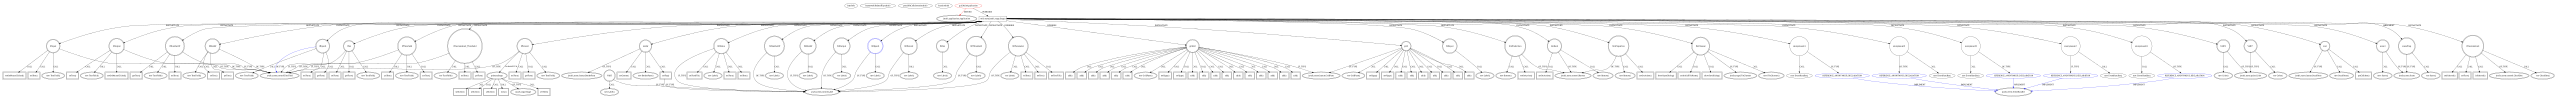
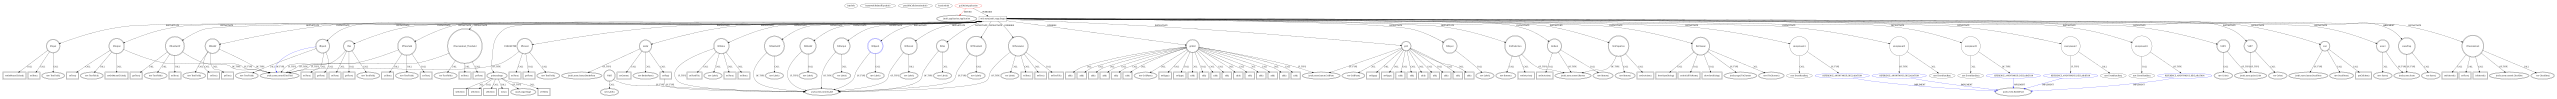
  digraph {
    fontname="PT Serif"
    node [fontname="PT Serif" isFrameworkType=true vertexType=INSIDE_CALL peripheries=2 shape=box]
    edge [fontname="PT Serif"]
    baseInfo [category=extension_graph graphId=822 isAnonymous=false possibleRelation=true isFrameworkType="" vertexType="" peripheries="" shape=""]
    frameworkRelatedTypesInfo [0="javafx.application.Application" isFrameworkType="" vertexType="" peripheries="" shape=""]
    possibleCollaborationsInfo [0="822~OVERRIDING_METHOD_DECLARATION-INSTANTIATION-~javafx.application.Application ~javafx.event.EventHandler ~false~true" isFrameworkType="" vertexType="" peripheries="" shape=""]
    locationInfo [contextSignature=MainApplication filePath="/LukasBuchert-Stockmarketprediction_ANFIS/Stockmarketprediction_ANFIS-master/StockMarketPrediction/src/gui/MainApplication.java" graphId=822 projectName="LukasBuchert-Stockmarketprediction_ANFIS" isFrameworkType="" vertexType="" peripheries="" shape=""]
    n5 [color=red isFrameworkType=false label="gui.MainApplication" vertexType=ROOT_CLIENT_CLASS_DECLARATION peripheries="" shape=""]
    n6 [label="javafx.application.Application" vertexType=FRAMEWORK_CLASS_TYPE shape=""]
    n7 [isFrameworkType=false label="void start(javafx.stage.Stage)" vertexType=OVERRIDING_METHOD_DECLARATION peripheries=""]
    n8 [label=primaryStage vertexType=PARAMETER_DECLARATION shape=""]
    n9 [label=border shape=circle vertexType=VARIABLE_EXPRESION]
    n10 [label=grid shape=circle vertexType=VARIABLE_EXPRESION]
    n11 [label=lblInput shape=circle vertexType=VARIABLE_EXPRESION]
    n12 [label=lblOutput shape=circle vertexType=VARIABLE_EXPRESION]
    n13 [label=lblStatus shape=circle vertexType=VARIABLE_EXPRESION]
    n14 [label=btnProperties shape=circle vertexType=VARIABLE_EXPRESION]
    n15 [label=btnPrediction shape=circle vertexType=VARIABLE_EXPRESION]
    n16 [label=tfInput shape=circle vertexType=VARIABLE_EXPRESION]
    n17 [label=tfOutput shape=circle vertexType=VARIABLE_EXPRESION]
    n18 [label=fileChooser shape=circle vertexType=VARIABLE_EXPRESION]
    n19 [isFrameworkType=false label=anonymous24 shape=circle vertexType=VARIABLE_EXPRESION peripheries=""]
    n20 [isFrameworkType=false label=anonymous28 shape=circle vertexType=VARIABLE_EXPRESION peripheries=""]
    n21 [isFrameworkType=false label=anonymous33 shape=circle vertexType=VARIABLE_EXPRESION peripheries=""]
    n22 [label=VAR37 shape=circle vertexType=VARIABLE_EXPRESION]
    n23 [label=root shape=circle vertexType=VARIABLE_EXPRESION]
    n24 [label=scene1 shape=circle vertexType=VARIABLE_EXPRESION]
    n25 [label=lblNumberOf shape=circle vertexType=VARIABLE_EXPRESION]
    n26 [label=lblMembf shape=circle vertexType=VARIABLE_EXPRESION]
    n27 [color=blue label=lblEpoch shape=circle vertexType=VARIABLE_EXPRESION]
    n28 [label=lblPercent shape=circle vertexType=VARIABLE_EXPRESION]
    n29 [label=lblIter shape=circle vertexType=VARIABLE_EXPRESION]
    n30 [label=lblThreshold shape=circle vertexType=VARIABLE_EXPRESION]
    n31 [label=lblParameter shape=circle vertexType=VARIABLE_EXPRESION]
    n32 [label=tfNumberOf shape=circle vertexType=VARIABLE_EXPRESION]
    n33 [label=tfPercent shape=circle vertexType=VARIABLE_EXPRESION]
    n34 [label=tfMembf shape=circle vertexType=VARIABLE_EXPRESION]
    n35 [label=tfEpoch shape=circle vertexType=VARIABLE_EXPRESION]
    n36 [label=tfIter shape=circle vertexType=VARIABLE_EXPRESION]
    n37 [label=tfThreshold shape=circle vertexType=VARIABLE_EXPRESION]
    n38 [label=tfCustomstock_Threshold shape=circle vertexType=VARIABLE_EXPRESION]
    n39 [label=tfCustomstock shape=circle vertexType=VARIABLE_EXPRESION]
    n40 [label=btnBack shape=circle vertexType=VARIABLE_EXPRESION]
    n41 [isFrameworkType=false label=anonymous67 shape=circle vertexType=VARIABLE_EXPRESION peripheries=""]
    n42 [label=VAR79 shape=circle vertexType=VARIABLE_EXPRESION]
    n43 [label=gridAll shape=circle vertexType=VARIABLE_EXPRESION]
    n44 [label=sceneProp shape=circle vertexType=VARIABLE_EXPRESION]
    n45 [isFrameworkType=false label=anonymous102 shape=circle vertexType=VARIABLE_EXPRESION peripheries=""]
    n46 [label="javafx.stage.Stage" vertexType=FRAMEWORK_CLASS_TYPE shape=""]
    n47 [label="setTitle()"]
    n48 [label="setScene()"]
    n49 [label="setScene()"]
    n50 [label="setScene()"]
    n51 [label="show()"]
    n52 [label="javafx.scene.layout.BorderPane" vertexType=FRAMEWORK_CLASS_TYPE shape=""]
    n53 [label="new BorderPane()" vertexType=CONSTRUCTOR_CALL shape=""]
    n54 [label="setTop()"]
    n55 [label="setCenter()"]
    n56 [label=VAR3 shape=circle vertexType=VARIABLE_EXPRESION]
    n57 [label="javafx.scene.control.Label" vertexType=FRAMEWORK_CLASS_TYPE shape=""]
    n58 [label="new Label()" vertexType=CONSTRUCTOR_CALL shape=""]
    n59 [label="javafx.scene.layout.GridPane" vertexType=FRAMEWORK_CLASS_TYPE shape=""]
    n60 [label="new GridPane()" vertexType=CONSTRUCTOR_CALL shape=""]
    n61 [label="setHgap()"]
    n62 [label="setVgap()"]
    n63 [label="add()"]
    n64 [label="add()"]
    n65 [label="add()"]
    n66 [label="add()"]
    n67 [label="add()"]
    n68 [label="add()"]
    n69 [label="add()"]
    n70 [label="new Label()" vertexType=CONSTRUCTOR_CALL shape=""]
    n71 [label="new Label()" vertexType=CONSTRUCTOR_CALL shape=""]
    n72 [label="new Label()" vertexType=CONSTRUCTOR_CALL shape=""]
    n73 [label="setText()"]
    n74 [label="setText()"]
    n75 [label="setTextFill()"]
    n76 [label="javafx.scene.control.Button" vertexType=FRAMEWORK_CLASS_TYPE shape=""]
    n77 [label="new Button()" vertexType=CONSTRUCTOR_CALL shape=""]
    n78 [label="setOnAction()"]
    n79 [label="new Button()" vertexType=CONSTRUCTOR_CALL shape=""]
    n80 [label="setOnAction()"]
    n81 [label="javafx.scene.control.TextField" vertexType=FRAMEWORK_CLASS_TYPE shape=""]
    n82 [label="new TextField()" vertexType=CONSTRUCTOR_CALL shape=""]
    n83 [label="setOnMouseClicked()"]
    n84 [label="setText()"]
    n85 [label="new TextField()" vertexType=CONSTRUCTOR_CALL shape=""]
    n86 [label="setOnMouseClicked()"]
    n87 [label="setText()"]
    n88 [label="javafx.stage.FileChooser" vertexType=FRAMEWORK_CLASS_TYPE shape=""]
    n89 [label="new FileChooser()" vertexType=CONSTRUCTOR_CALL shape=""]
    n90 [label="showOpenDialog()"]
    n91 [label="setInitialFileName()"]
    n92 [label="showSaveDialog()"]
    n93 [color=blue isFrameworkType=false label=REFERENCE_ANONYMOUS_DECLARATION vertexType=REFERENCE_ANONYMOUS_DECLARATION peripheries="" shape=""]
    n94 [isFrameworkType=false label="new EventHandler()" vertexType=CONSTRUCTOR_CALL peripheries="" shape=""]
    n95 [color=blue isFrameworkType=false label=REFERENCE_ANONYMOUS_DECLARATION vertexType=REFERENCE_ANONYMOUS_DECLARATION peripheries="" shape=""]
    n96 [isFrameworkType=false label="new EventHandler()" vertexType=CONSTRUCTOR_CALL peripheries="" shape=""]
    n97 [color=blue isFrameworkType=false label=REFERENCE_ANONYMOUS_DECLARATION vertexType=REFERENCE_ANONYMOUS_DECLARATION peripheries="" shape=""]
    n98 [isFrameworkType=false label="new EventHandler()" vertexType=CONSTRUCTOR_CALL peripheries="" shape=""]
    n99 [label="javafx.scene.paint.Color" vertexType=FRAMEWORK_CLASS_TYPE shape=""]
    n100 [label="new Color()" vertexType=CONSTRUCTOR_CALL shape=""]
    n101 [label="javafx.scene.layout.StackPane" vertexType=FRAMEWORK_CLASS_TYPE shape=""]
    n102 [label="new StackPane()" vertexType=CONSTRUCTOR_CALL shape=""]
    n103 [label="getChildren()"]
    n104 [label="javafx.scene.Scene" vertexType=FRAMEWORK_CLASS_TYPE shape=""]
    n105 [label="new Scene()" vertexType=CONSTRUCTOR_CALL shape=""]
    n106 [label="new Label()" vertexType=CONSTRUCTOR_CALL shape=""]
    n107 [label="new Label()" vertexType=CONSTRUCTOR_CALL shape=""]
    n108 [label="new Label()" vertexType=CONSTRUCTOR_CALL shape=""]
    n109 [label="new Label()" vertexType=CONSTRUCTOR_CALL shape=""]
    n110 [label="new Label()" vertexType=CONSTRUCTOR_CALL shape=""]
    n111 [label="new Label()" vertexType=CONSTRUCTOR_CALL shape=""]
    n112 [label="new Label()" vertexType=CONSTRUCTOR_CALL shape=""]
    n113 [label="setText()"]
    n114 [label="setText()"]
    n115 [label="setTextFill()"]
    n116 [label="new TextField()" vertexType=CONSTRUCTOR_CALL shape=""]
    n117 [label="setText()"]
    n118 [label="getText()"]
    n119 [label="new TextField()" vertexType=CONSTRUCTOR_CALL shape=""]
    n120 [label="setText()"]
    n121 [label="getText()"]
    n122 [label="new TextField()" vertexType=CONSTRUCTOR_CALL shape=""]
    n123 [label="setText()"]
    n124 [label="getText()"]
    n125 [label="new TextField()" vertexType=CONSTRUCTOR_CALL shape=""]
    n126 [label="setText()"]
    n127 [label="getText()"]
    n128 [label="new TextField()" vertexType=CONSTRUCTOR_CALL shape=""]
    n129 [label="setText()"]
    n130 [label="getText()"]
    n131 [label="new TextField()" vertexType=CONSTRUCTOR_CALL shape=""]
    n132 [label="setText()"]
    n133 [label="getText()"]
    n134 [label="new TextField()" vertexType=CONSTRUCTOR_CALL shape=""]
    n135 [label="setText()"]
    n136 [label="getText()"]
    n137 [label="javafx.scene.control.CheckBox" vertexType=FRAMEWORK_CLASS_TYPE shape=""]
    n138 [label="new CheckBox()" vertexType=CONSTRUCTOR_CALL shape=""]
    n139 [label="setSelected()"]
    n140 [label="setText()"]
    n141 [label="isSelected()"]
    n142 [label="new Button()" vertexType=CONSTRUCTOR_CALL shape=""]
    n143 [label="setOnAction()"]
    n144 [color=blue isFrameworkType=false label=REFERENCE_ANONYMOUS_DECLARATION vertexType=REFERENCE_ANONYMOUS_DECLARATION peripheries="" shape=""]
    n145 [isFrameworkType=false label="new EventHandler()" vertexType=CONSTRUCTOR_CALL peripheries="" shape=""]
    n146 [label="new Color()" vertexType=CONSTRUCTOR_CALL shape=""]
    n147 [label="new GridPane()" vertexType=CONSTRUCTOR_CALL shape=""]
    n148 [label="setHgap()"]
    n149 [label="setVgap()"]
    n150 [label="add()"]
    n151 [label="add()"]
    n152 [label="add()"]
    n153 [label="add()"]
    n154 [label="add()"]
    n155 [label="add()"]
    n156 [label="add()"]
    n157 [label="add()"]
    n158 [label="add()"]
    n159 [label="add()"]
    n160 [label="add()"]
    n161 [label="add()"]
    n162 [label="add()"]
    n163 [label="add()"]
    n164 [label="add()"]
    n165 [label="add()"]
    n166 [label="new Scene()" vertexType=CONSTRUCTOR_CALL shape=""]
    n167 [color=blue isFrameworkType=false label=REFERENCE_ANONYMOUS_DECLARATION vertexType=REFERENCE_ANONYMOUS_DECLARATION peripheries="" shape=""]
    n168 [isFrameworkType=false label="new EventHandler()" vertexType=CONSTRUCTOR_CALL peripheries="" shape=""]
-   n169 [label="javafx.event.EventHandler" vertexType=FRAMEWORK_INTERFACE_TYPE shape=""]
+   n169 [label="javafx.event.BorderPane" vertexType=FRAMEWORK_INTERFACE_TYPE shape=""]
    n5 -> n6 [color=red label=EXTEND]
    n5 -> n7 [label=OVERRIDE]
-   n33 -> n8 [label=PARAMETER]
+   n7 -> n8 [label=PARAMETER]
    n7 -> n9 [label=INSTANTIATE]
    n7 -> n10 [label=INSTANTIATE]
    n7 -> n11 [label=INSTANTIATE]
    n7 -> n12 [label=INSTANTIATE]
    n7 -> n13 [label=INSTANTIATE]
    n7 -> n14 [label=INSTANTIATE]
    n7 -> n15 [label=INSTANTIATE]
    n7 -> n16 [label=INSTANTIATE]
    n7 -> n17 [label=INSTANTIATE]
    n7 -> n18 [label=INSTANTIATE]
    n7 -> n19 [label=INSTANTIATE]
    n7 -> n20 [label=INSTANTIATE]
    n7 -> n21 [label=INSTANTIATE]
    n7 -> n22 [label=INSTANTIATE]
    n7 -> n23 [label=INSTANTIATE]
    n7 -> n24 [label=INSTANTIATE]
    n7 -> n25 [label=INSTANTIATE]
    n7 -> n26 [label=INSTANTIATE]
    n7 -> n27 [label=INSTANTIATE]
    n7 -> n28 [label=INSTANTIATE]
    n7 -> n29 [label=INSTANTIATE]
    n7 -> n30 [label=INSTANTIATE]
    n7 -> n31 [label=OVERRIDE]
    n7 -> n32 [label=INSTANTIATE]
    n7 -> n33 [label=INSTANTIATE]
    n7 -> n34 [label=INSTANTIATE]
    n7 -> n35 [label=INSTANTIATE]
    n7 -> n36 [label=INSTANTIATE]
    n7 -> n37 [label=INSTANTIATE]
    n7 -> n38 [label=INSTANTIATE]
    n7 -> n39 [label=INSTANTIATE]
    n7 -> n40 [label=INSTANTIATE]
    n7 -> n41 [label=INSTANTIATE]
    n7 -> n42 [label=INSTANTIATE]
    n7 -> n43 [label=OVERRIDE]
    n7 -> n44 [label=IMPLEMENT]
    n7 -> n45 [label=INSTANTIATE]
    n8 -> n46 [label=OF_TYPE]
    n8 -> n47 [label=CALL]
    n8 -> n48 [label=CALL]
    n8 -> n49 [label=CALL]
    n8 -> n50 [label=CALL]
    n8 -> n51 [label=CALL]
    n9 -> n52 [label=OF_TYPE]
    n9 -> n53 [label=CALL]
    n9 -> n54 [label=CALL]
    n9 -> n55 [label=CALL]
    n10 -> n59 [label=OF_TYPE]
    n10 -> n60 [label=CALL]
    n10 -> n61 [label=CALL]
    n10 -> n62 [label=CALL]
    n10 -> n63 [label=CALL]
    n10 -> n64 [label=CALL]
    n10 -> n65 [label=CALL]
    n10 -> n66 [label=CALL]
    n10 -> n67 [label=CALL]
    n10 -> n68 [label=CALL]
    n10 -> n69 [label=CALL]
    n11 -> n70 [label=CALL]
    n12 -> n57 [label=OF_TYPE]
    n12 -> n71 [label=CALL]
    n13 -> n57 [label=OF_TYPE]
    n13 -> n72 [label=CALL]
    n13 -> n73 [label=CALL]
    n13 -> n74 [label=CALL]
    n13 -> n75 [label=CALL]
    n14 -> n76 [label=OF_TYPE]
    n14 -> n77 [label=CALL]
    n14 -> n78 [label=CALL]
    n15 -> n76 [label=OF_TYPE]
    n15 -> n79 [label=CALL]
    n15 -> n80 [label=CALL]
-   n16 -> n81 [label=OF_TYPE]
    n16 -> n82 [label=CALL]
    n16 -> n83 [label=CALL]
    n16 -> n84 [label=CALL]
    n17 -> n81 [label=OF_TYPE]
    n17 -> n85 [label=CALL]
    n17 -> n86 [label=CALL]
    n17 -> n87 [label=CALL]
    n18 -> n88 [label=OF_TYPE]
    n18 -> n89 [label=CALL]
    n18 -> n90 [label=CALL]
    n18 -> n91 [label=CALL]
    n18 -> n92 [label=CALL]
    n19 -> n93 [label=OF_TYPE]
    n19 -> n94 [label=CALL]
    n20 -> n95 [label=OF_TYPE]
    n20 -> n96 [label=CALL]
    n21 -> n97 [label=OF_TYPE]
    n21 -> n98 [label=CALL]
    n22 -> n99 [label=OF_TYPE]
    n22 -> n100 [label=CALL]
    n23 -> n101 [label=OF_TYPE]
    n23 -> n102 [label=CALL]
    n23 -> n103 [label=CALL]
    n24 -> n104 [label=OF_TYPE]
    n24 -> n105 [label=CALL]
    n25 -> n57 [label=OF_TYPE]
    n25 -> n106 [label=CALL]
    n26 -> n57 [label=OF_TYPE]
    n26 -> n107 [label=CALL]
    n27 -> n57 [label=OF_TYPE]
    n27 -> n108 [label=CALL]
    n28 -> n57 [label=OF_TYPE]
    n28 -> n109 [label=CALL]
+   n29 -> n57 [label=OF_TYPE]
    n29 -> n110 [label=CALL]
    n30 -> n57 [label=OF_TYPE]
    n30 -> n111 [label=CALL]
    n31 -> n57 [label=OF_TYPE]
    n31 -> n112 [label=CALL]
    n31 -> n113 [label=CALL]
    n31 -> n114 [label=CALL]
    n31 -> n115 [label=CALL]
    n32 -> n81 [label=OF_TYPE]
    n32 -> n116 [label=CALL]
    n32 -> n117 [label=CALL]
    n32 -> n118 [label=CALL]
    n33 -> n81 [label=OF_TYPE]
    n33 -> n119 [label=CALL]
    n33 -> n120 [label=CALL]
    n33 -> n121 [label=CALL]
    n34 -> n81 [label=OF_TYPE]
    n34 -> n122 [label=CALL]
    n34 -> n123 [label=CALL]
    n34 -> n124 [label=CALL]
    n35 -> n81 [color=blue label=OF_TYPE]
    n35 -> n125 [label=CALL]
    n35 -> n126 [label=CALL]
    n35 -> n127 [label=CALL]
    n36 -> n81 [label=OF_TYPE]
    n36 -> n128 [label=CALL]
    n36 -> n129 [label=CALL]
    n36 -> n130 [label=CALL]
    n37 -> n81 [label=OF_TYPE]
    n37 -> n131 [label=CALL]
    n37 -> n132 [label=CALL]
    n37 -> n133 [label=CALL]
    n38 -> n81 [label=OF_TYPE]
    n38 -> n134 [label=CALL]
    n38 -> n135 [label=CALL]
    n38 -> n136 [label=CALL]
    n39 -> n137 [label=OF_TYPE]
    n39 -> n138 [label=CALL]
    n39 -> n139 [label=CALL]
    n39 -> n140 [label=CALL]
    n39 -> n141 [label=CALL]
    n40 -> n76 [label=OF_TYPE]
    n40 -> n142 [label=CALL]
    n40 -> n143 [label=CALL]
    n41 -> n144 [label=OF_TYPE]
    n41 -> n145 [label=CALL]
    n42 -> n99 [label=OF_TYPE]
    n42 -> n146 [label=CALL]
    n43 -> n59 [label=OF_TYPE]
    n43 -> n147 [label=CALL]
    n43 -> n148 [label=CALL]
    n43 -> n149 [label=CALL]
    n43 -> n150 [label=CALL]
    n43 -> n151 [label=CALL]
    n43 -> n152 [label=CALL]
    n43 -> n153 [label=CALL]
    n43 -> n154 [label=CALL]
    n43 -> n155 [label=CALL]
    n43 -> n156 [label=CALL]
    n43 -> n157 [label=CALL]
    n43 -> n158 [label=CALL]
    n43 -> n159 [label=CALL]
    n43 -> n160 [label=CALL]
    n43 -> n161 [label=CALL]
    n43 -> n162 [label=CALL]
    n43 -> n163 [label=CALL]
    n43 -> n164 [label=CALL]
    n43 -> n165 [label=CALL]
    n44 -> n104 [label=OF_TYPE]
    n44 -> n166 [label=CALL]
    n45 -> n167 [label=OF_TYPE]
    n45 -> n168 [label=CALL]
    n54 -> n57 [label=OF_TYPE]
    n56 -> n57 [label=OF_TYPE]
    n56 -> n58 [label=CALL]
    n93 -> n169 [color=blue label=IMPLEMENT]
    n95 -> n169 [color=blue label=IMPLEMENT]
    n97 -> n169 [color=blue label=IMPLEMENT]
    n144 -> n169 [color=blue label=IMPLEMENT]
    n167 -> n169 [color=blue label=IMPLEMENT]
  }
